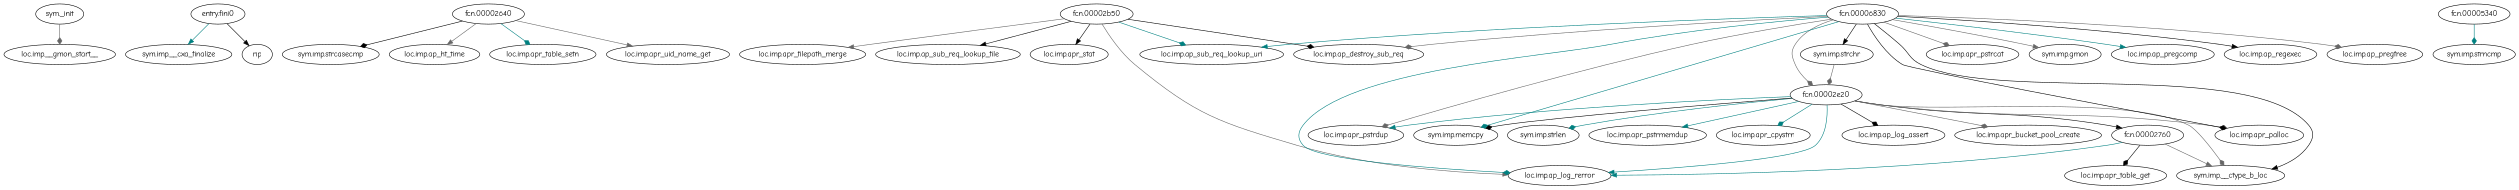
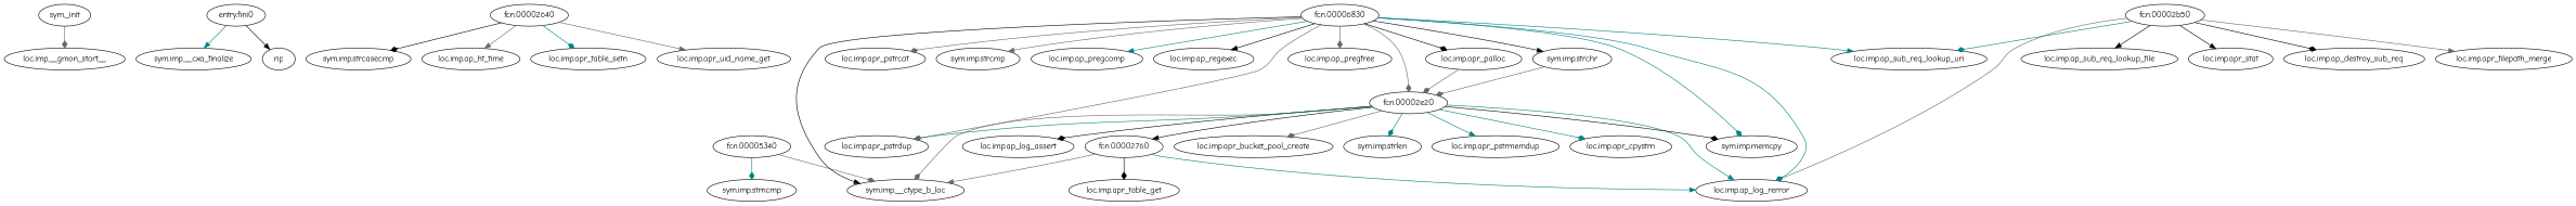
  digraph {
    fontname="Comic Neue"
    node [fontname="Comic Neue"]
    edge [arrowhead=diamond color=gray40 fontname="Comic Neue"]
    n1 [label="sym._init"]
    n2 [label="loc.imp.__gmon_start__"]
    n3 [label="entry.fini0"]
    n4 [label="sym.imp.__cxa_finalize"]
    n5 [label=rip]
    n6 [label="fcn.00002640"]
    n7 [label="sym.imp.strcasecmp"]
    n8 [label="loc.imp.ap_ht_time"]
    n9 [label="loc.imp.apr_table_setn"]
    n10 [label="loc.imp.apr_uid_name_get"]
    n11 [label="fcn.00002760"]
    n12 [label="sym.imp.__ctype_b_loc"]
    n13 [label="loc.imp.apr_table_get"]
    n14 [label="loc.imp.ap_log_rerror"]
    n15 [label="fcn.00002e20"]
    n16 [label="sym.imp.strlen"]
    n17 [label="sym.imp.memcpy"]
    n18 [label="loc.imp.apr_pstrmemdup"]
    n19 [label="loc.imp.apr_palloc"]
    n20 [label="loc.imp.apr_cpystrn"]
    n21 [label="loc.imp.ap_log_assert"]
    n22 [label="loc.imp.apr_pstrdup"]
    n23 [label="loc.imp.apr_bucket_pool_create"]
    n24 [label="sym.imp.strchr"]
    n25 [label="fcn.00002b50"]
    n26 [label="loc.imp.ap_sub_req_lookup_uri"]
    n27 [label="loc.imp.ap_destroy_sub_req"]
    n28 [label="loc.imp.apr_filepath_merge"]
    n29 [label="loc.imp.ap_sub_req_lookup_file"]
    n30 [label="loc.imp.apr_stat"]
    n31 [label="fcn.00005340"]
    n32 [label="sym.imp.strncmp"]
    n33 [label="fcn.00006830"]
    n34 [label="loc.imp.apr_pstrcat"]
-   n35 [label="sym.imp.gmon"]
+   n35 [label="sym.imp.strcmp"]
    n36 [label="loc.imp.ap_pregcomp"]
    n37 [label="loc.imp.ap_regexec"]
    n38 [label="loc.imp.ap_pregfree"]
    n1 -> n2
    n3 -> n4 [arrowhead=normal color=teal]
    n3 -> n5 [arrowhead=normal color=black]
    n6 -> n7 [color=black]
    n6 -> n8 [arrowhead=normal]
    n6 -> n9 [color=teal]
    n6 -> n10 [arrowhead=normal]
    n11 -> n12 [arrowhead=normal]
    n11 -> n13 [color=black]
    n11 -> n14 [arrowhead=normal color=teal]
    n15 -> n11 [arrowhead=normal color=black]
    n15 -> n12
    n15 -> n14 [arrowhead=normal color=teal]
    n15 -> n16 [color=teal]
    n15 -> n17 [color=black]
    n15 -> n18 [arrowhead=normal color=teal]
-   n15 -> n19
+   n19 -> n15
    n15 -> n20 [color=teal]
    n15 -> n21 [color=black]
    n15 -> n22 [arrowhead=normal color=teal]
    n15 -> n23
    n24 -> n15
-   n25 -> n14 [arrowhead=normal]
+   n25 -> n14
    n25 -> n26 [color=teal]
    n25 -> n27 [color=black]
    n25 -> n28 [arrowhead=normal]
    n25 -> n29 [arrowhead=normal color=black]
    n25 -> n30 [arrowhead=normal color=black]
+   n31 -> n12
    n31 -> n32 [color=teal]
    n33 -> n12 [arrowhead=normal color=black]
    n33 -> n14 [color=teal]
    n33 -> n15
    n33 -> n17 [color=teal]
    n33 -> n19 [color=black]
    n33 -> n22
    n33 -> n24 [arrowhead=normal color=black]
    n33 -> n26 [arrowhead=normal color=teal]
-   n33 -> n27
    n33 -> n34
    n33 -> n35 [arrowhead=normal]
    n33 -> n36 [arrowhead=normal color=teal]
    n33 -> n37 [arrowhead=normal color=black]
    n33 -> n38
  }
